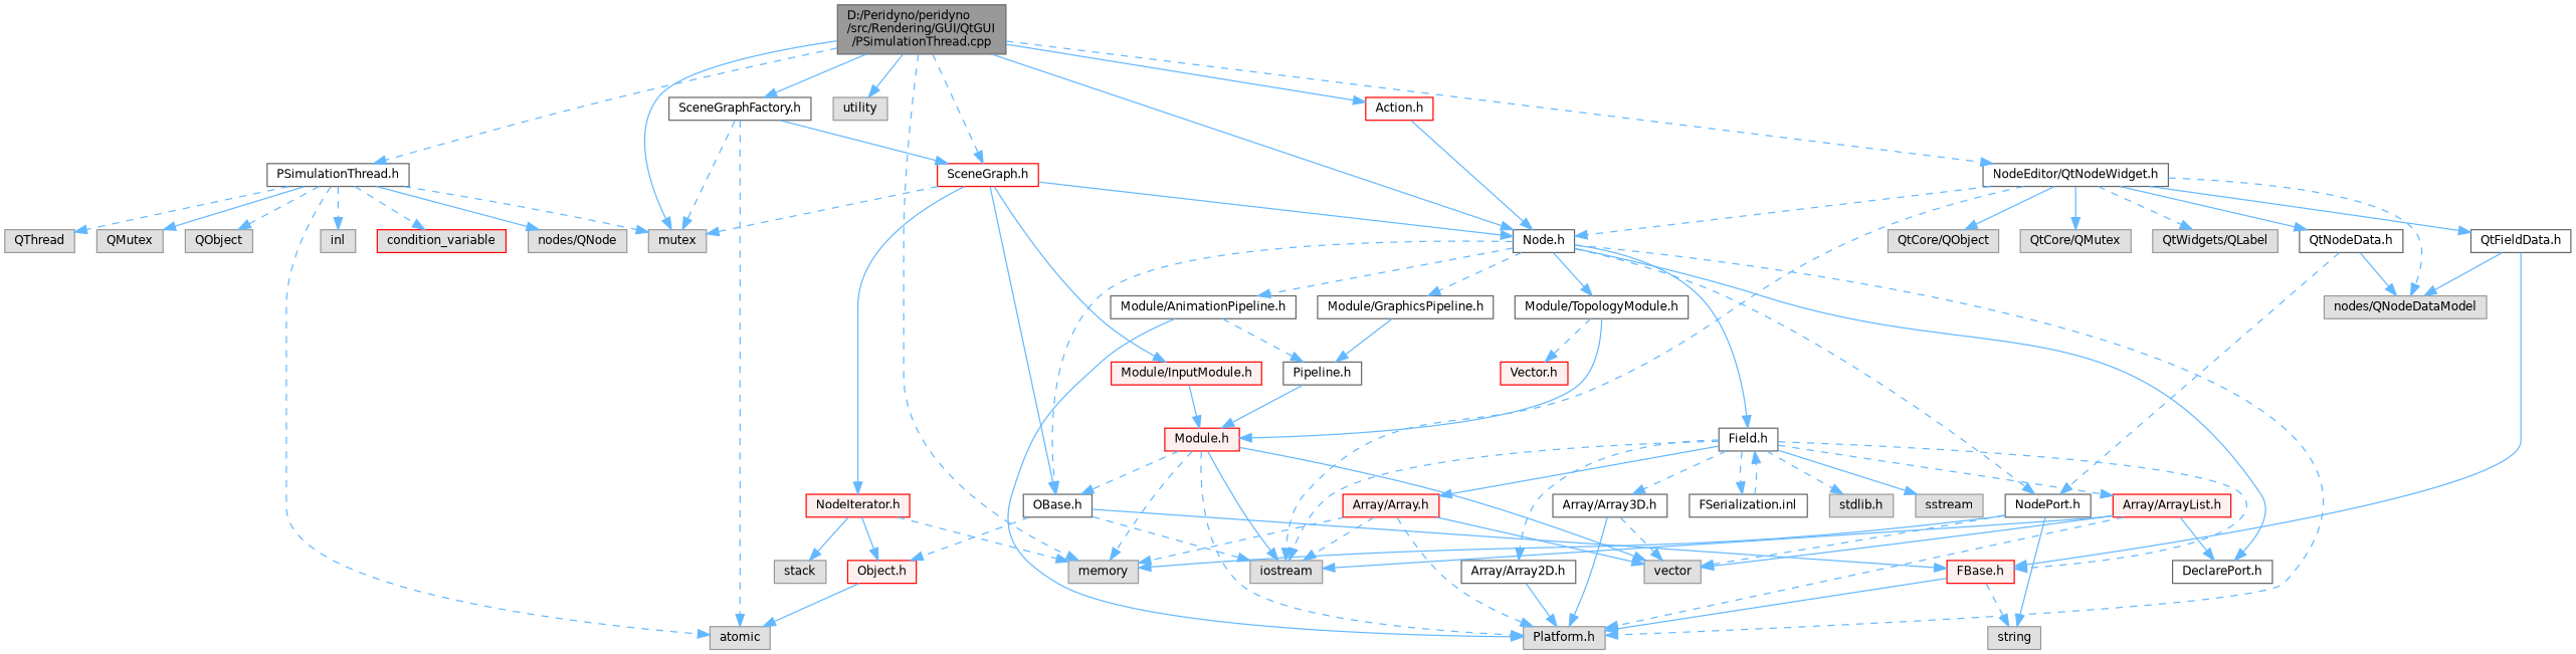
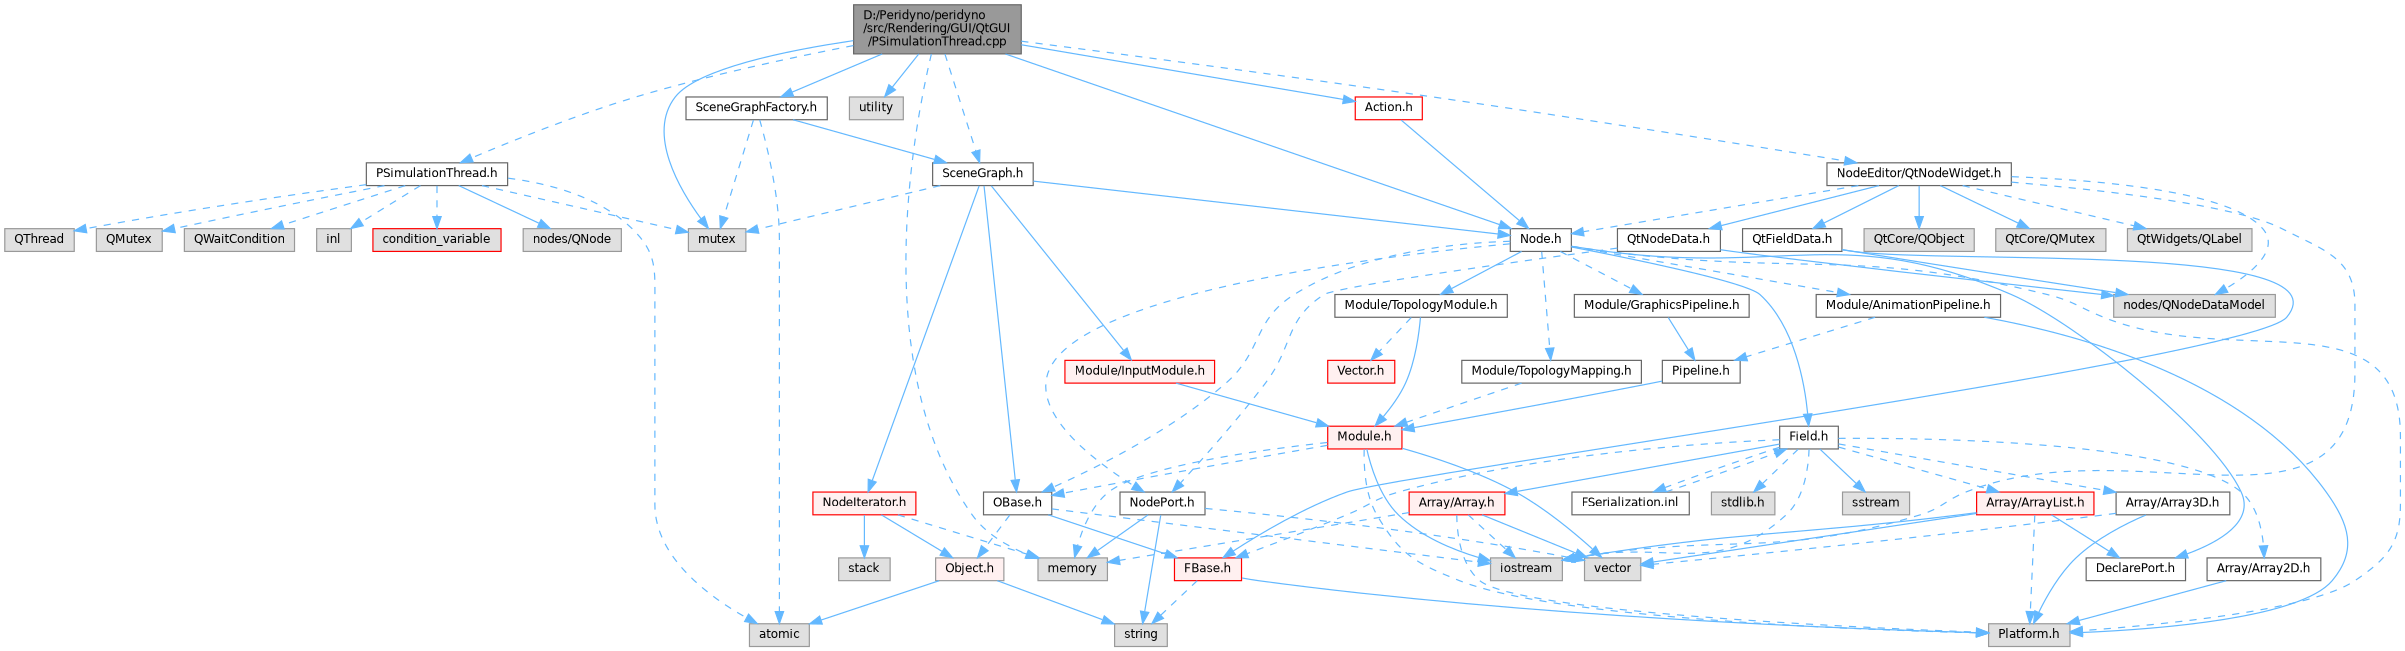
  digraph {
    node [color=grey60 fillcolor="#E0E0E0" fontname=Helvetica fontsize=10 shape=box style=filled]
    edge [color=steelblue1 fontname=Helvetica fontsize=10 labelfontname=Helvetica labelfontsize=10 style=dashed]
    n1 [color=gray40 fillcolor=grey60 fontcolor=black height=0.2 label="D:/Peridyno/peridyno\l/src/Rendering/GUI/QtGUI\l/PSimulationThread.cpp" width=0.4]
    n2 [color=grey40 fillcolor=white height=0.2 label="PSimulationThread.h" width=0.4]
    n3 [height=0.2 label=mutex width=0.4]
    n4 [height=0.2 label=memory width=0.4]
    n5 [height=0.2 label=utility width=0.4]
    n6 [color=grey40 fillcolor=white height=0.2 label="Node.h" width=0.4]
-   n7 [color=red fillcolor=white height=0.2 label="SceneGraph.h" width=0.4]
+   n7 [color=grey40 fillcolor=white height=0.2 label="SceneGraph.h" width=0.4]
    n8 [color=grey40 fillcolor=white height=0.2 label="SceneGraphFactory.h" width=0.4]
    n9 [color=red fillcolor=white height=0.2 label="Action.h" width=0.4]
    n10 [color=grey40 fillcolor=white height=0.2 label="NodeEditor/QtNodeWidget.h" width=0.4]
    n11 [height=0.2 label=QThread width=0.4]
    n12 [height=0.2 label=QMutex width=0.4]
-   n13 [height=0.2 label=QObject width=0.4]
+   n13 [height=0.2 label=QWaitCondition width=0.4]
    n14 [height=0.2 label=atomic width=0.4]
    n15 [height=0.2 label=inl width=0.4]
    n16 [color=red height=0.2 label=condition_variable width=0.4]
    n17 [height=0.2 label="nodes/QNode" width=0.4]
    n18 [color=grey40 fillcolor=white height=0.2 label="OBase.h" width=0.4]
    n19 [height=0.2 label="Platform.h" width=0.4]
    n20 [color=grey40 fillcolor=white height=0.2 label="Field.h" width=0.4]
    n21 [color=grey40 fillcolor=white height=0.2 label="DeclarePort.h" width=0.4]
    n22 [color=grey40 fillcolor=white height=0.2 label="NodePort.h" width=0.4]
    n23 [color=grey40 fillcolor=white height=0.2 label="Module/TopologyModule.h" width=0.4]
+   n24 [color=grey40 fillcolor=white height=0.2 label="Module/TopologyMapping.h" width=0.4]
    n25 [color=grey40 fillcolor=white height=0.2 label="Module/AnimationPipeline.h" width=0.4]
    n26 [color=grey40 fillcolor=white height=0.2 label="Module/GraphicsPipeline.h" width=0.4]
    n27 [color=red fillcolor="#FFF0F0" height=0.2 label="NodeIterator.h" width=0.4]
    n28 [color=red fillcolor="#FFF0F0" height=0.2 label="Module/InputModule.h" width=0.4]
    n29 [height=0.2 label=iostream width=0.4]
    n30 [height=0.2 label="QtCore/QObject" width=0.4]
    n31 [height=0.2 label="QtCore/QMutex" width=0.4]
    n32 [height=0.2 label="QtWidgets/QLabel" width=0.4]
    n33 [height=0.2 label="nodes/QNodeDataModel" width=0.4]
    n34 [color=grey40 fillcolor=white height=0.2 label="QtNodeData.h" width=0.4]
    n35 [color=grey40 fillcolor=white height=0.2 label="QtFieldData.h" width=0.4]
    n36 [color=red fillcolor="#FFF0F0" height=0.2 label="FBase.h" width=0.4]
-   n37 [color=red fillcolor="#FFF0F0" height=0.2 label="Object.h" width=0.4]
+   n37 [fillcolor="#FFF0F0" height=0.2 label="Object.h" width=0.4]
    n38 [height=0.2 label="stdlib.h" width=0.4]
    n39 [height=0.2 label=sstream width=0.4]
    n40 [color=red fillcolor="#FFF0F0" height=0.2 label="Array/Array.h" width=0.4]
    n41 [color=grey40 fillcolor=white height=0.2 label="Array/Array2D.h" width=0.4]
    n42 [color=grey40 fillcolor=white height=0.2 label="Array/Array3D.h" width=0.4]
    n43 [color=red fillcolor="#FFF0F0" height=0.2 label="Array/ArrayList.h" width=0.4]
    n44 [color=grey40 fillcolor=white height=0.2 label="FSerialization.inl" width=0.4]
    n45 [height=0.2 label=string width=0.4]
    n46 [height=0.2 label=vector width=0.4]
    n47 [color=red fillcolor="#FFF0F0" height=0.2 label="Vector.h" width=0.4]
    n48 [color=red fillcolor="#FFF0F0" height=0.2 label="Module.h" width=0.4]
    n49 [color=grey40 fillcolor=white height=0.2 label="Pipeline.h" width=0.4]
    n50 [height=0.2 label=stack width=0.4]
    n1 -> n2
    n1 -> n3 [style=solid]
    n1 -> n4
    n1 -> n5 [style=solid]
    n1 -> n6 [style=solid]
    n1 -> n7
    n1 -> n8 [style=solid]
    n1 -> n9 [style=solid]
    n1 -> n10
    n2 -> n3
    n2 -> n11
-   n2 -> n12 [style=solid]
+   n2 -> n12
    n2 -> n13
    n2 -> n14
    n2 -> n15
    n2 -> n16
    n2 -> n17 [style=solid]
    n6 -> n18
    n6 -> n19
    n6 -> n20 [style=solid]
    n6 -> n21 [style=solid]
    n6 -> n22
    n6 -> n23 [style=solid]
+   n6 -> n24
    n6 -> n25
    n6 -> n26
    n7 -> n3
    n7 -> n6 [style=solid]
    n7 -> n18 [style=solid]
    n7 -> n27 [style=solid]
    n7 -> n28 [style=solid]
    n8 -> n3
    n8 -> n7 [style=solid]
    n8 -> n14
    n9 -> n6 [style=solid]
    n10 -> n6
    n10 -> n29
    n10 -> n30 [style=solid]
    n10 -> n31 [style=solid]
    n10 -> n32
    n10 -> n33
    n10 -> n34 [style=solid]
    n10 -> n35 [style=solid]
    n18 -> n29
    n18 -> n36 [style=solid]
    n18 -> n37
    n20 -> n29
    n20 -> n36
    n20 -> n38
    n20 -> n39 [style=solid]
    n20 -> n40 [style=solid]
    n20 -> n41
    n20 -> n42
    n20 -> n43
    n20 -> n44
    n22 -> n4 [style=solid]
    n22 -> n45 [style=solid]
    n22 -> n46
    n23 -> n47
    n23 -> n48 [style=solid]
+   n24 -> n48
    n25 -> n19 [style=solid]
    n25 -> n49
    n26 -> n49 [style=solid]
    n27 -> n4
    n27 -> n37 [style=solid]
    n27 -> n50 [style=solid]
    n28 -> n48 [style=solid]
    n34 -> n22
    n34 -> n33 [style=solid]
    n35 -> n33 [style=solid]
    n35 -> n36 [style=solid]
    n36 -> n19 [style=solid]
    n36 -> n45
    n37 -> n14 [style=solid]
+   n37 -> n45 [style=solid]
    n40 -> n4
    n40 -> n19
    n40 -> n29
    n40 -> n46 [style=solid]
    n41 -> n19 [style=solid]
    n42 -> n19 [style=solid]
    n42 -> n46
    n43 -> n19
    n43 -> n21 [style=solid]
    n43 -> n29 [style=solid]
    n43 -> n46 [style=solid]
    n44 -> n20
    n48 -> n4
    n48 -> n18
    n48 -> n19
    n48 -> n29 [style=solid]
    n48 -> n46 [style=solid]
    n49 -> n48 [style=solid]
  }
